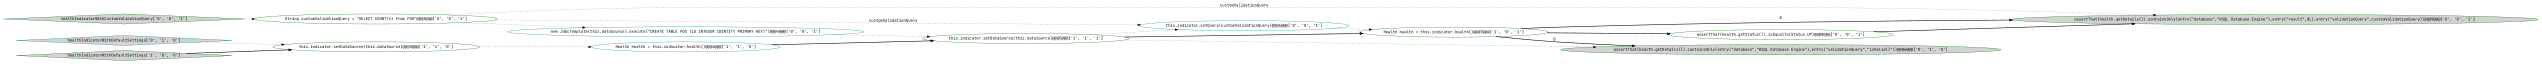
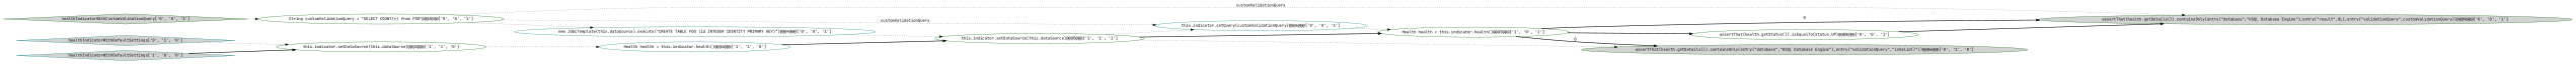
  digraph {
    rankdir=LR
    fontname="JetBrains Mono"
    node [fillcolor=white shape=ellipse style=filled color=darkgreen fontname="JetBrains Mono"]
    edge [style=dotted fontname="JetBrains Mono"]
    n1 [label="Health health = this.indicator.health()@@@4@@@['1', '1', '0']" color=teal]
    n2 [label="this.indicator.setDataSource(this.dataSource)@@@5@@@['1', '1', '1']"]
    n3 [fillcolor=lightgray label="assertThat(health.getDetails()).containsOnly(entry(\"database\",\"HSQL Database Engine\"),entry(\"result\",0L),entry(\"validationQuery\",customValidationQuery))@@@9@@@['0', '0', '1']"]
    n4 [label="String customValidationQuery = \"SELECT COUNT(*) from FOO\"@@@3@@@['0', '0', '1']"]
    n5 [label="new JdbcTemplate(this.dataSource).execute(\"CREATE TABLE FOO (id INTEGER IDENTITY PRIMARY KEY)\")@@@4@@@['0', '0', '1']" color=teal]
    n6 [label="this.indicator.setQuery(customValidationQuery)@@@6@@@['0', '0', '1']" color=teal]
    n7 [label="this.indicator.setDataSource(this.dataSource)@@@3@@@['1', '1', '0']"]
    n8 [fillcolor=lightgray label="healthIndicatorWithDefaultSettings['0', '1', '0']" shape=diamond color=teal]
-   n9 [fillcolor=lightgray label="healthIndicatorWithDefaultSettings['1', '0', '0']" shape=diamond]
+   n9 [fillcolor=lightgray label="healthIndicatorWithDefaultSettings['1', '0', '0']" shape=diamond color=teal]
    n10 [fillcolor=lightgray label="assertThat(health.getDetails()).containsOnly(entry(\"database\",\"HSQL Database Engine\"),entry(\"validationQuery\",\"isValid()\"))@@@6@@@['0', '1', '0']"]
    n11 [label="Health health = this.indicator.health()@@@7@@@['1', '0', '1']"]
    n12 [label="assertThat(health.getStatus()).isEqualTo(Status.UP)@@@8@@@['0', '0', '1']"]
    n13 [fillcolor=lightgray label="healthIndicatorWithCustomValidationQuery['0', '0', '1']" shape=diamond]
    n1 -> n2 [style=bold]
    n2 -> n6
    n2 -> n10
    n2 -> n11 [style=bold]
    n4 -> n3 [label=customValidationQuery]
    n4 -> n5
    n4 -> n6 [label=customValidationQuery]
    n5 -> n2
    n6 -> n11
    n7 -> n1
    n8 -> n7
    n9 -> n7 [style=bold]
    n11 -> n3 [label=0 style=bold]
    n11 -> n10 [label=0 style=bold]
    n11 -> n12 [style=bold]
    n12 -> n3 [style=bold]
    n13 -> n4
  }
